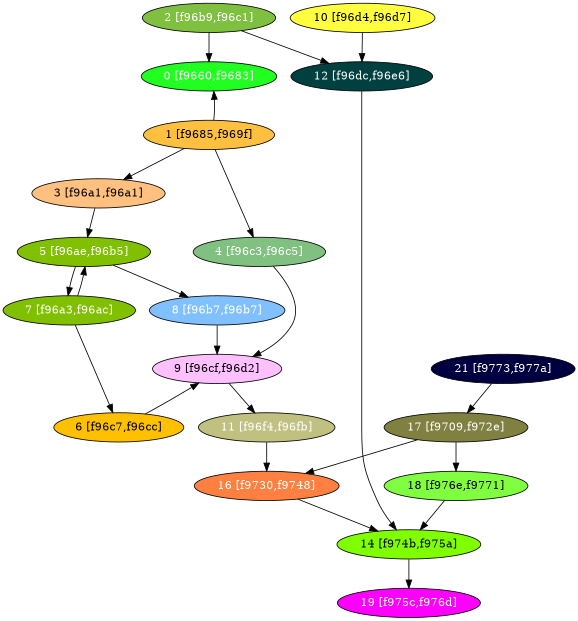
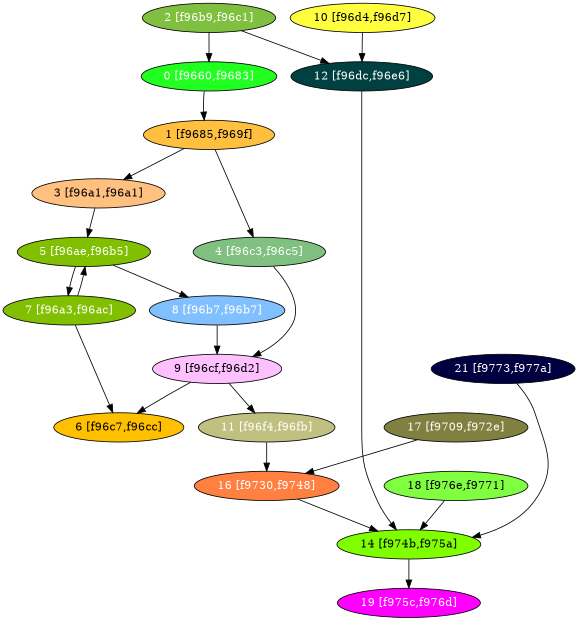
  digraph {
    node [fillcolor="#80C000" fontcolor="#ffffff" shape=oval style=filled]
    n1 [fillcolor="#20FF20" label="0 [f9660,f9683]"]
    n2 [fillcolor="#FFC040" fontcolor="#000000" label="1 [f9685,f969f]"]
    n3 [fillcolor="#FFC080" fontcolor="#000000" label="3 [f96a1,f96a1]"]
    n4 [fillcolor="#80C080" label="4 [f96c3,f96c5]"]
    n5 [fillcolor="#80C040" label="2 [f96b9,f96c1]"]
    n6 [fillcolor="#004040" label="12 [f96dc,f96e6]"]
    n7 [label="5 [f96ae,f96b5]"]
    n8 [fillcolor="#FFC0FF" fontcolor="#000000" label="9 [f96cf,f96d2]"]
    n9 [fillcolor="#80FF00" fontcolor="#000000" label="14 [f974b,f975a]"]
    n10 [label="7 [f96a3,f96ac]"]
    n11 [fillcolor="#FFC000" fontcolor="#000000" label="6 [f96c7,f96cc]"]
    n12 [fillcolor="#C0C080" label="11 [f96f4,f96fb]"]
    n13 [fillcolor="#80C0FF" label="8 [f96b7,f96b7]"]
    n14 [fillcolor="#FFFF40" fontcolor="#000000" label="10 [f96d4,f96d7]"]
    n15 [fillcolor="#FF8040" label="16 [f9730,f9748]"]
    n16 [fillcolor="#FF00FF" label="19 [f975c,f976d]"]
    n17 [fillcolor="#808040" label="17 [f9709,f972e]"]
    n18 [fillcolor="#80FF40" fontcolor="#000000" label="18 [f976e,f9771]"]
    n19 [fillcolor="#000040" label="21 [f9773,f977a]"]
-   n2 -> n1
+   n1 -> n2
    n2 -> n3
    n2 -> n4
    n3 -> n7
    n4 -> n8
    n5 -> n1
    n5 -> n6
    n6 -> n9
    n7 -> n10
    n7 -> n13
    n8 -> n12
    n9 -> n16
    n10 -> n7
    n10 -> n11
-   n11 -> n8
+   n8 -> n11
    n12 -> n15
    n13 -> n8
    n14 -> n6
    n15 -> n9
    n17 -> n15
-   n17 -> n18
    n18 -> n9
-   n19 -> n17
+   n19 -> n9
  }
